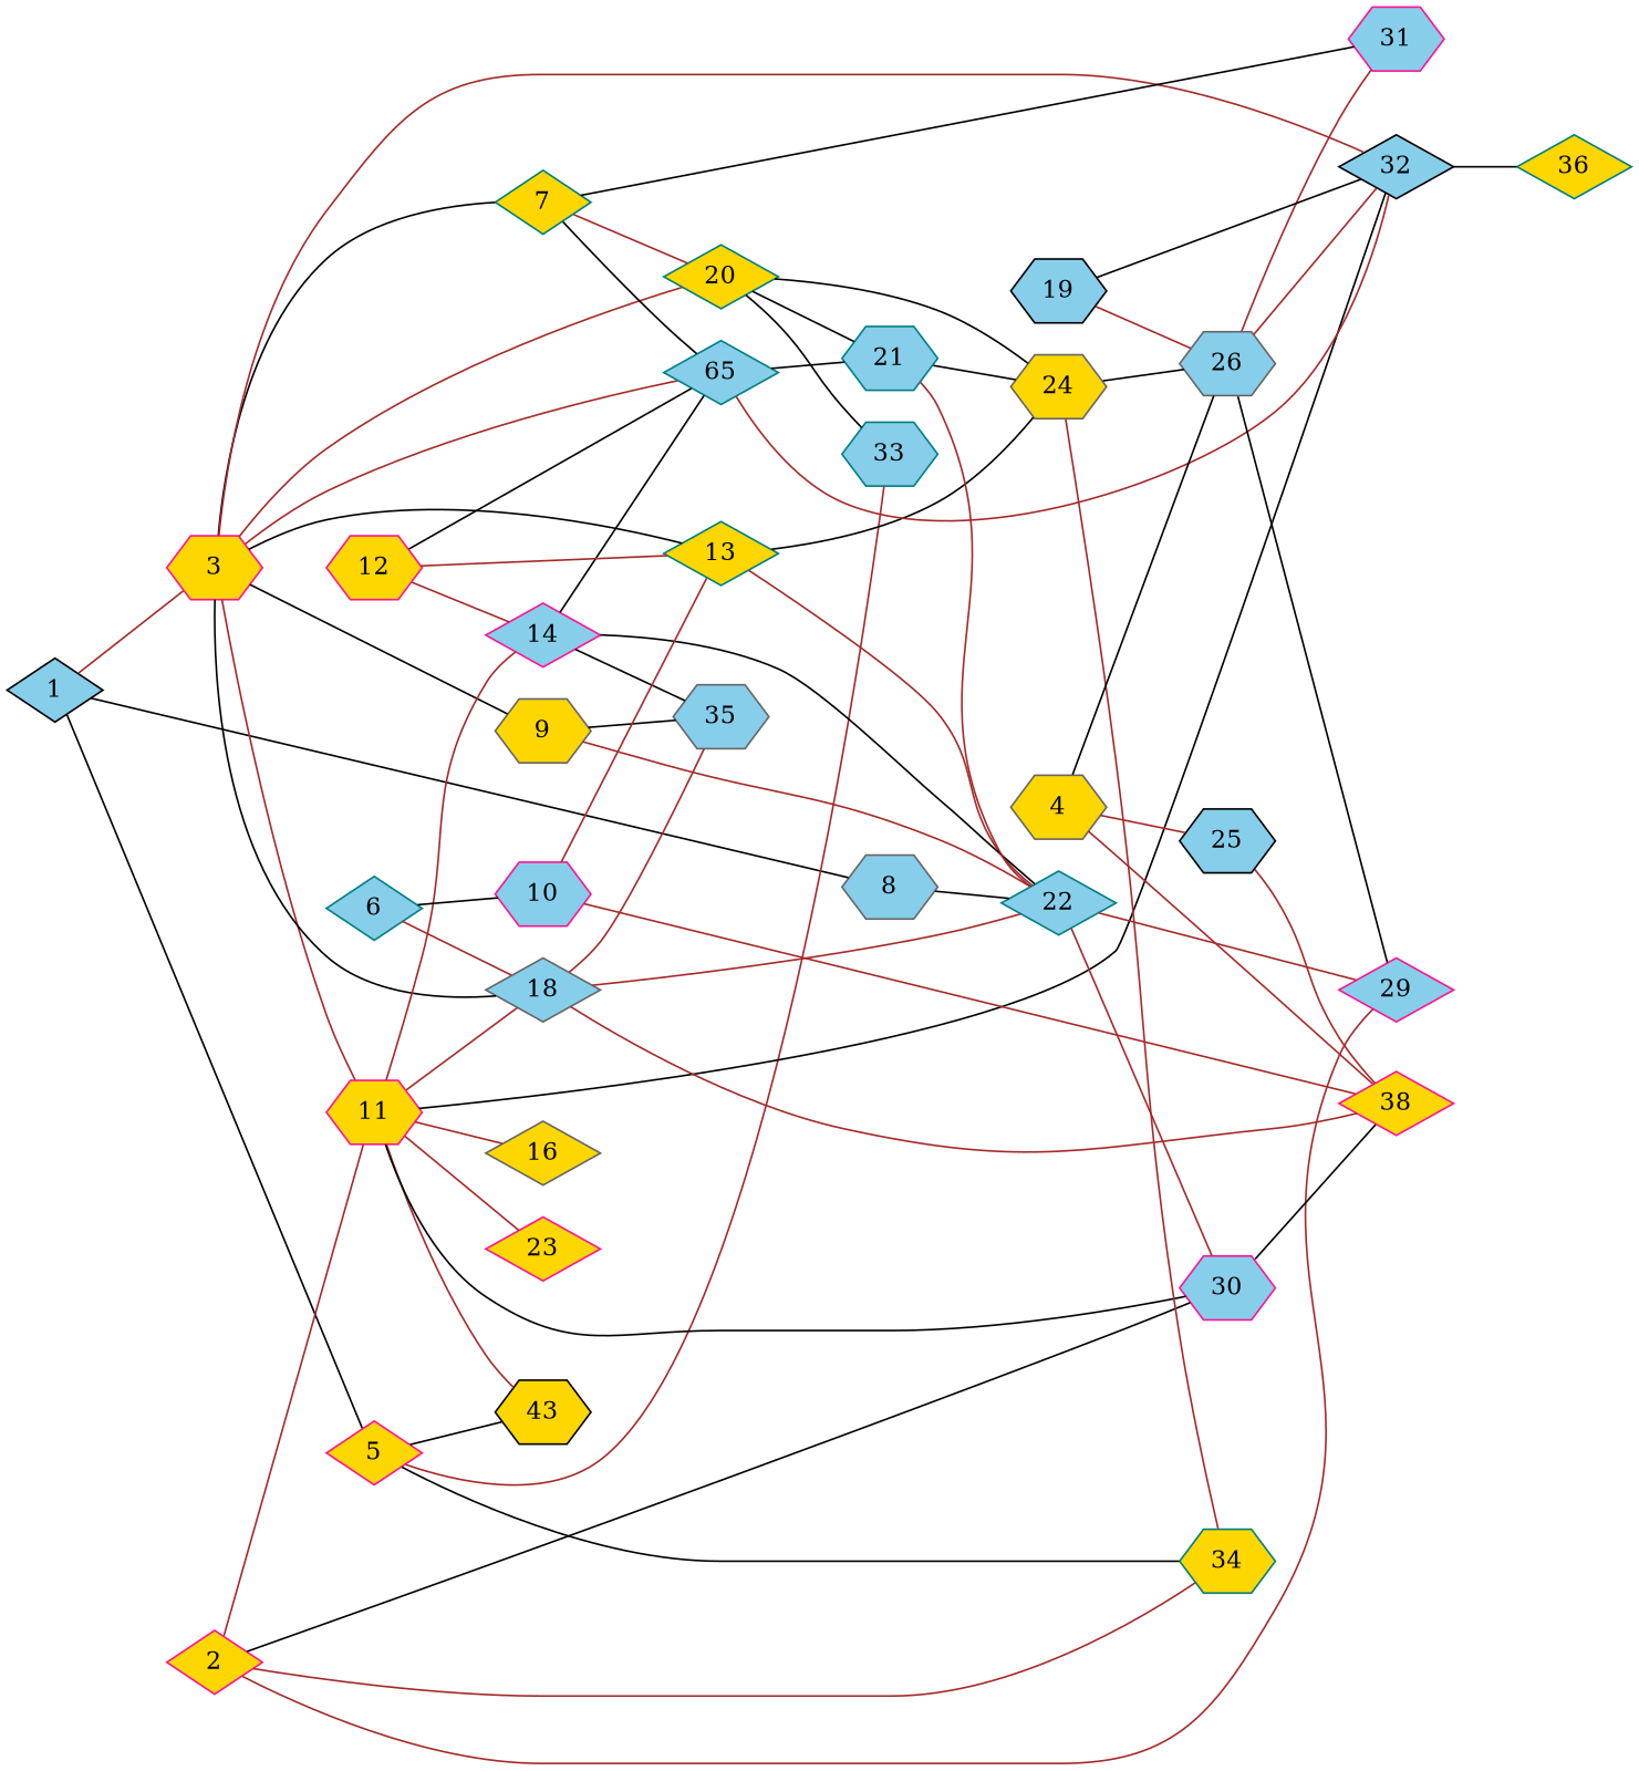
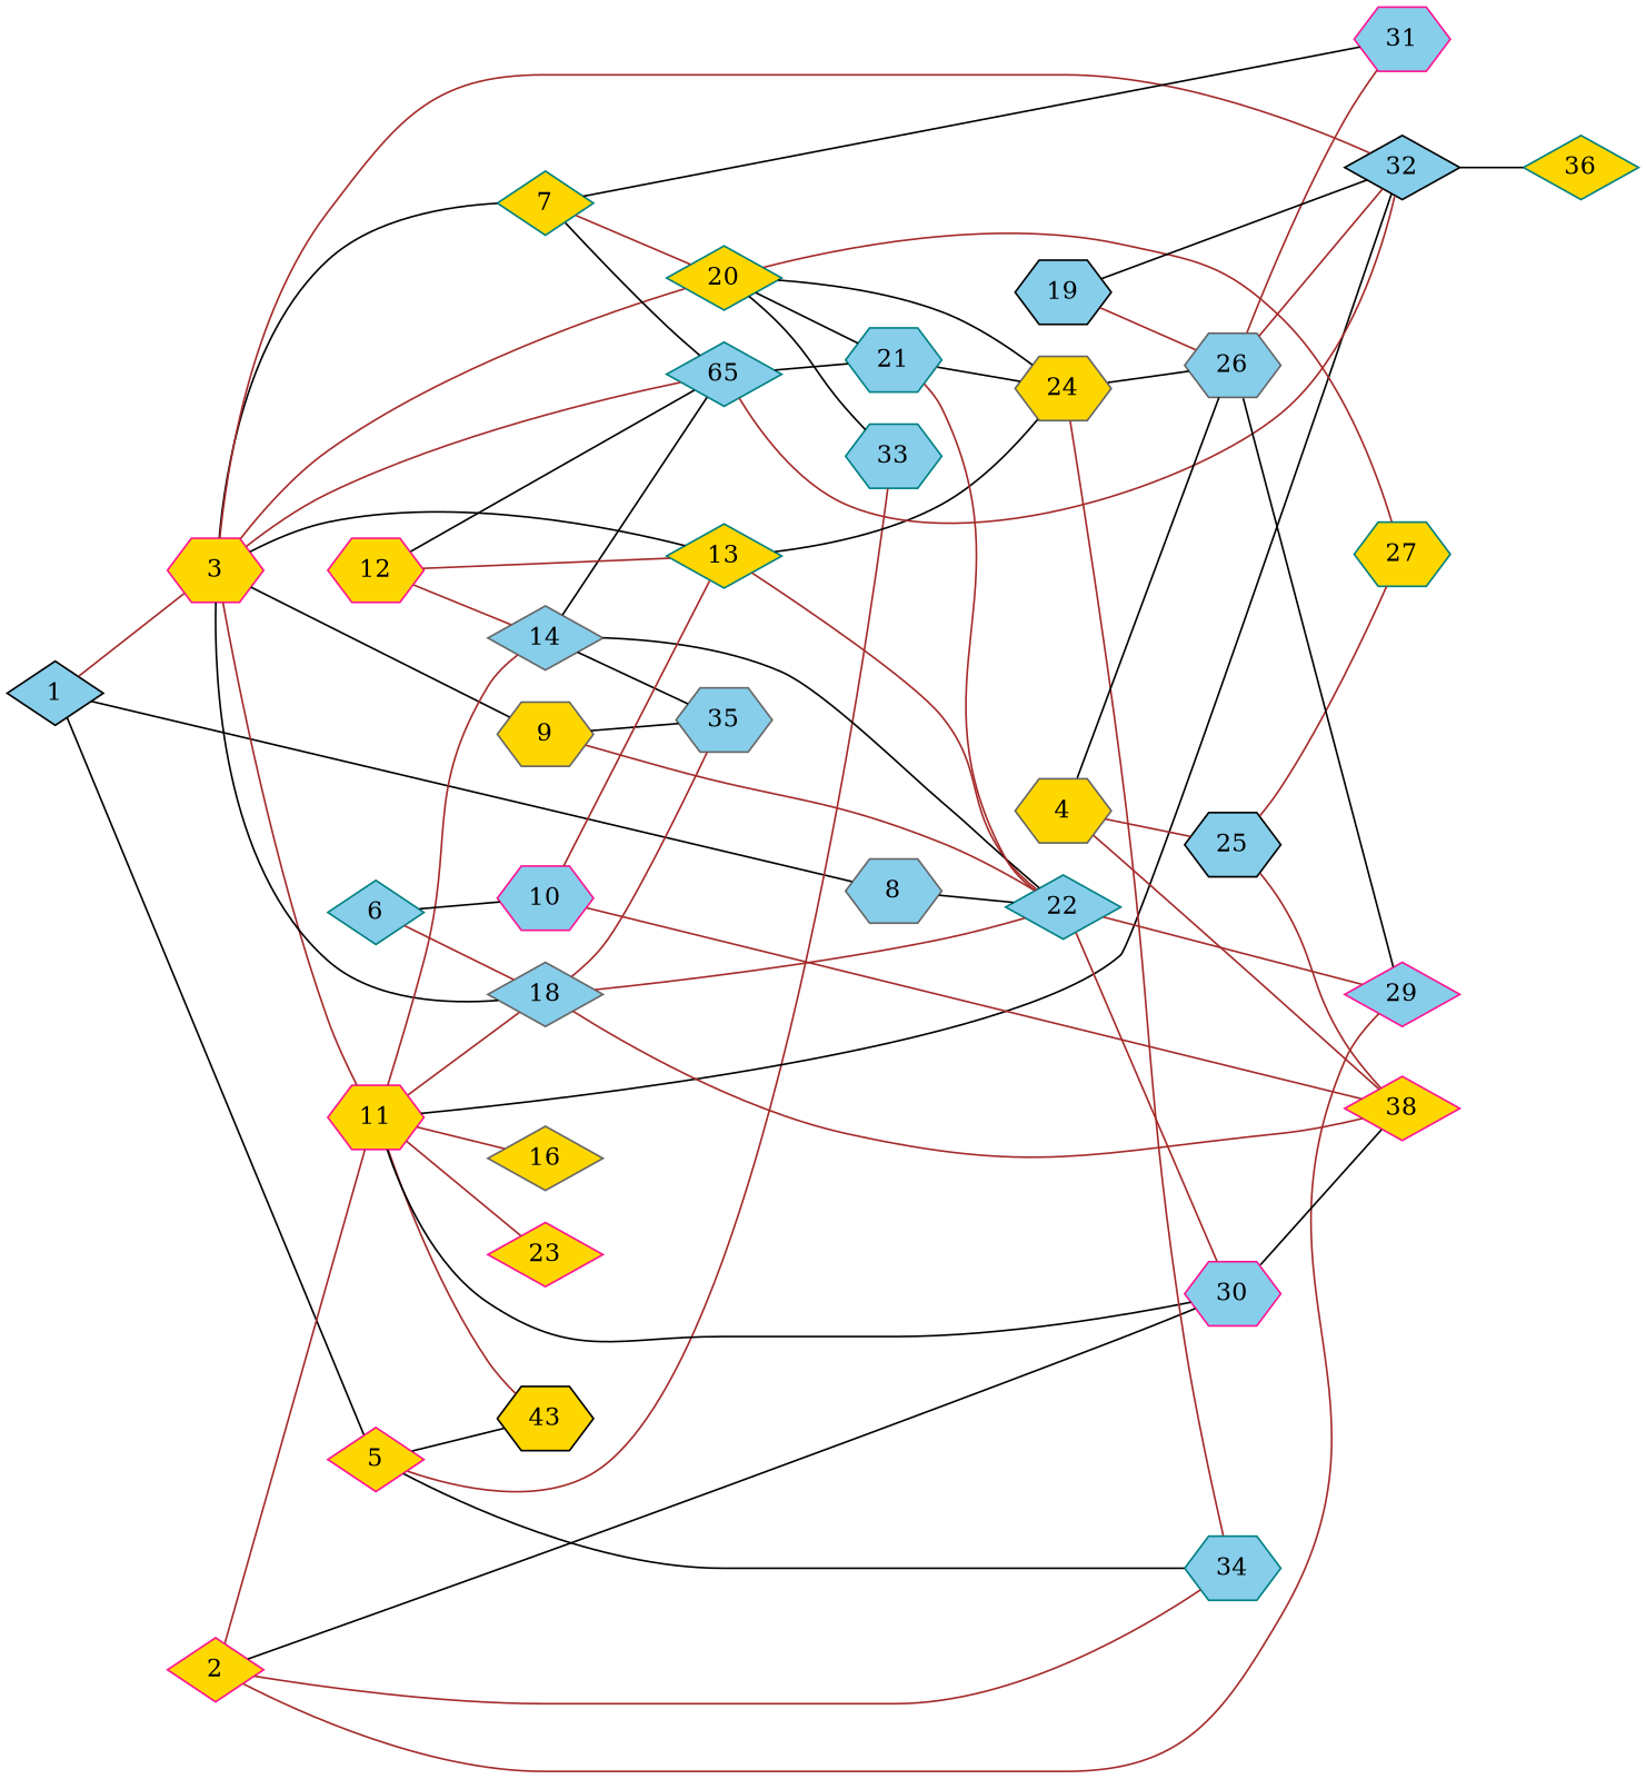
  graph {
    rankdir=LR
    node [color=deeppink fillcolor=skyblue shape=hexagon style=filled]
    edge [color=brown weight=1.0]
    1 [color=black shape=diamond]
    3 [fillcolor=gold]
    5 [fillcolor=gold shape=diamond]
    8 [color=gray40]
    11 [fillcolor=gold]
    7 [color=teal fillcolor=gold shape=diamond]
    13 [color=teal fillcolor=gold shape=diamond]
    n8 [color=teal label=65 shape=diamond]
    18 [color=gray40 shape=diamond]
    20 [color=teal fillcolor=gold shape=diamond]
    32 [color=black shape=diamond]
    9 [color=gray40 fillcolor=gold]
-   34 [color=teal fillcolor=gold]
+   34 [color=teal]
    33 [color=teal]
    43 [color=black fillcolor=gold]
    22 [color=teal shape=diamond]
    2 [fillcolor=gold shape=diamond]
    29 [shape=diamond]
    30
-   14 [shape=diamond]
+   14 [color=gray40 shape=diamond]
    16 [color=gray40 fillcolor=gold shape=diamond]
    23 [fillcolor=gold shape=diamond]
    38 [fillcolor=gold shape=diamond]
    31
    10
    24 [color=gray40 fillcolor=gold]
    21 [color=teal]
    35 [color=gray40]
+   27 [color=teal fillcolor=gold]
    36 [color=teal fillcolor=gold shape=diamond]
    4 [color=gray40 fillcolor=gold]
    25 [color=black]
    26 [color=gray40]
    6 [color=teal shape=diamond]
    12 [fillcolor=gold]
    19 [color=black]
    1 -- 3 [weight=2.0]
    1 -- 5 [color=black]
    1 -- 8 [color=black]
    3 -- 11 [weight=2.0]
    3 -- 7 [color=black]
    3 -- 13 [color=black]
    3 -- n8
    3 -- 18 [color=black]
    3 -- 20
    3 -- 32 [weight=2.0]
    3 -- 9 [color=black]
    5 -- 34 [color=black]
    5 -- 33
    5 -- 43 [color=black]
    8 -- 22 [color=black]
    11 -- 18 [weight=2.0]
    11 -- 32 [color=black]
    11 -- 43
    11 -- 30 [color=black]
    11 -- 14
    11 -- 16 [weight=2.0]
    11 -- 23
    7 -- n8 [color=black weight=2.0]
    7 -- 20
    7 -- 31 [color=black]
    13 -- 22
    13 -- 24 [color=black]
    n8 -- 32
    n8 -- 21 [color=black]
    18 -- 22
    18 -- 38
    18 -- 35
    20 -- 33 [color=black]
    20 -- 24 [color=black]
    20 -- 21 [color=black]
+   20 -- 27
    32 -- 36 [color=black]
    9 -- 22
    9 -- 35 [color=black]
    22 -- 29
    22 -- 30
    2 -- 11
    2 -- 34
    2 -- 29
    2 -- 30 [color=black]
    30 -- 38 [color=black]
    14 -- n8 [color=black]
    14 -- 22 [color=black]
    14 -- 35 [color=black]
    10 -- 13
    10 -- 38
    24 -- 34
    24 -- 26 [color=black]
    21 -- 22
    21 -- 24 [color=black]
    4 -- 38
    4 -- 25 [weight=2.0]
    4 -- 26 [color=black]
    25 -- 38
+   25 -- 27
    26 -- 32
    26 -- 29 [color=black]
    26 -- 31
    6 -- 18 [weight=2.0]
    6 -- 10 [color=black]
    12 -- 13 [weight=2.0]
    12 -- n8 [color=black]
    12 -- 14
    19 -- 32 [color=black weight=2.0]
    19 -- 26
  }
